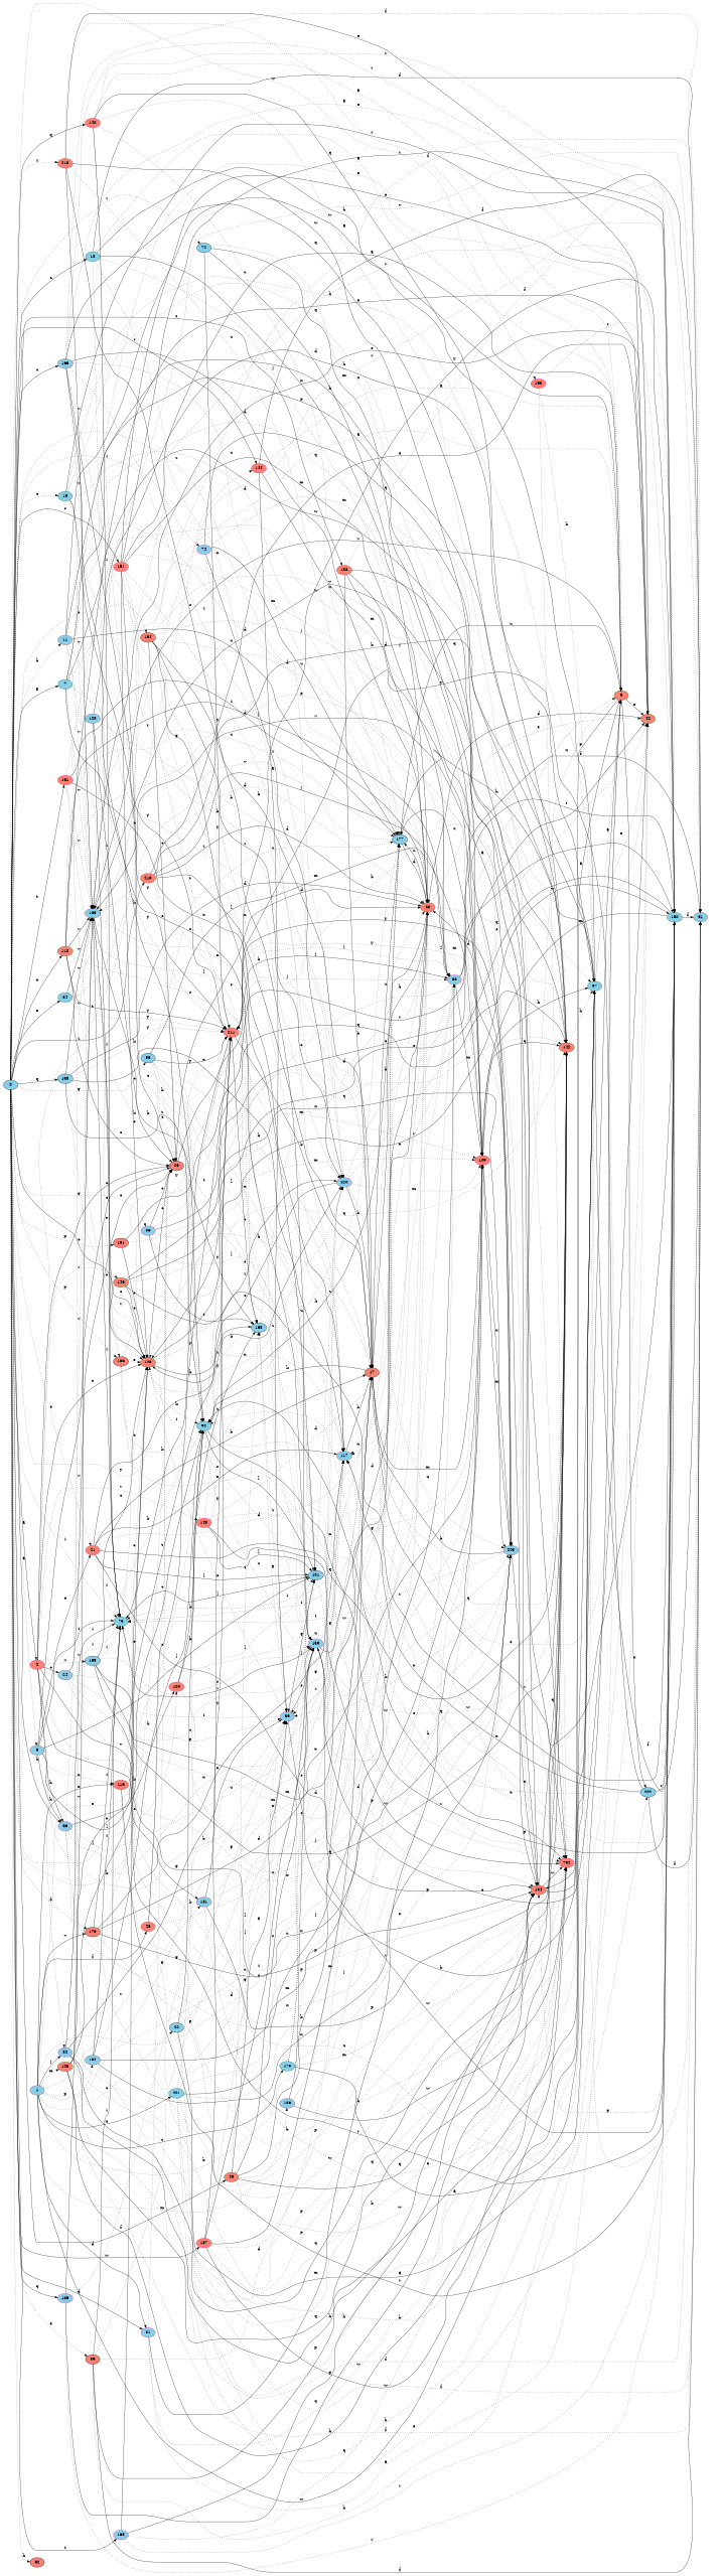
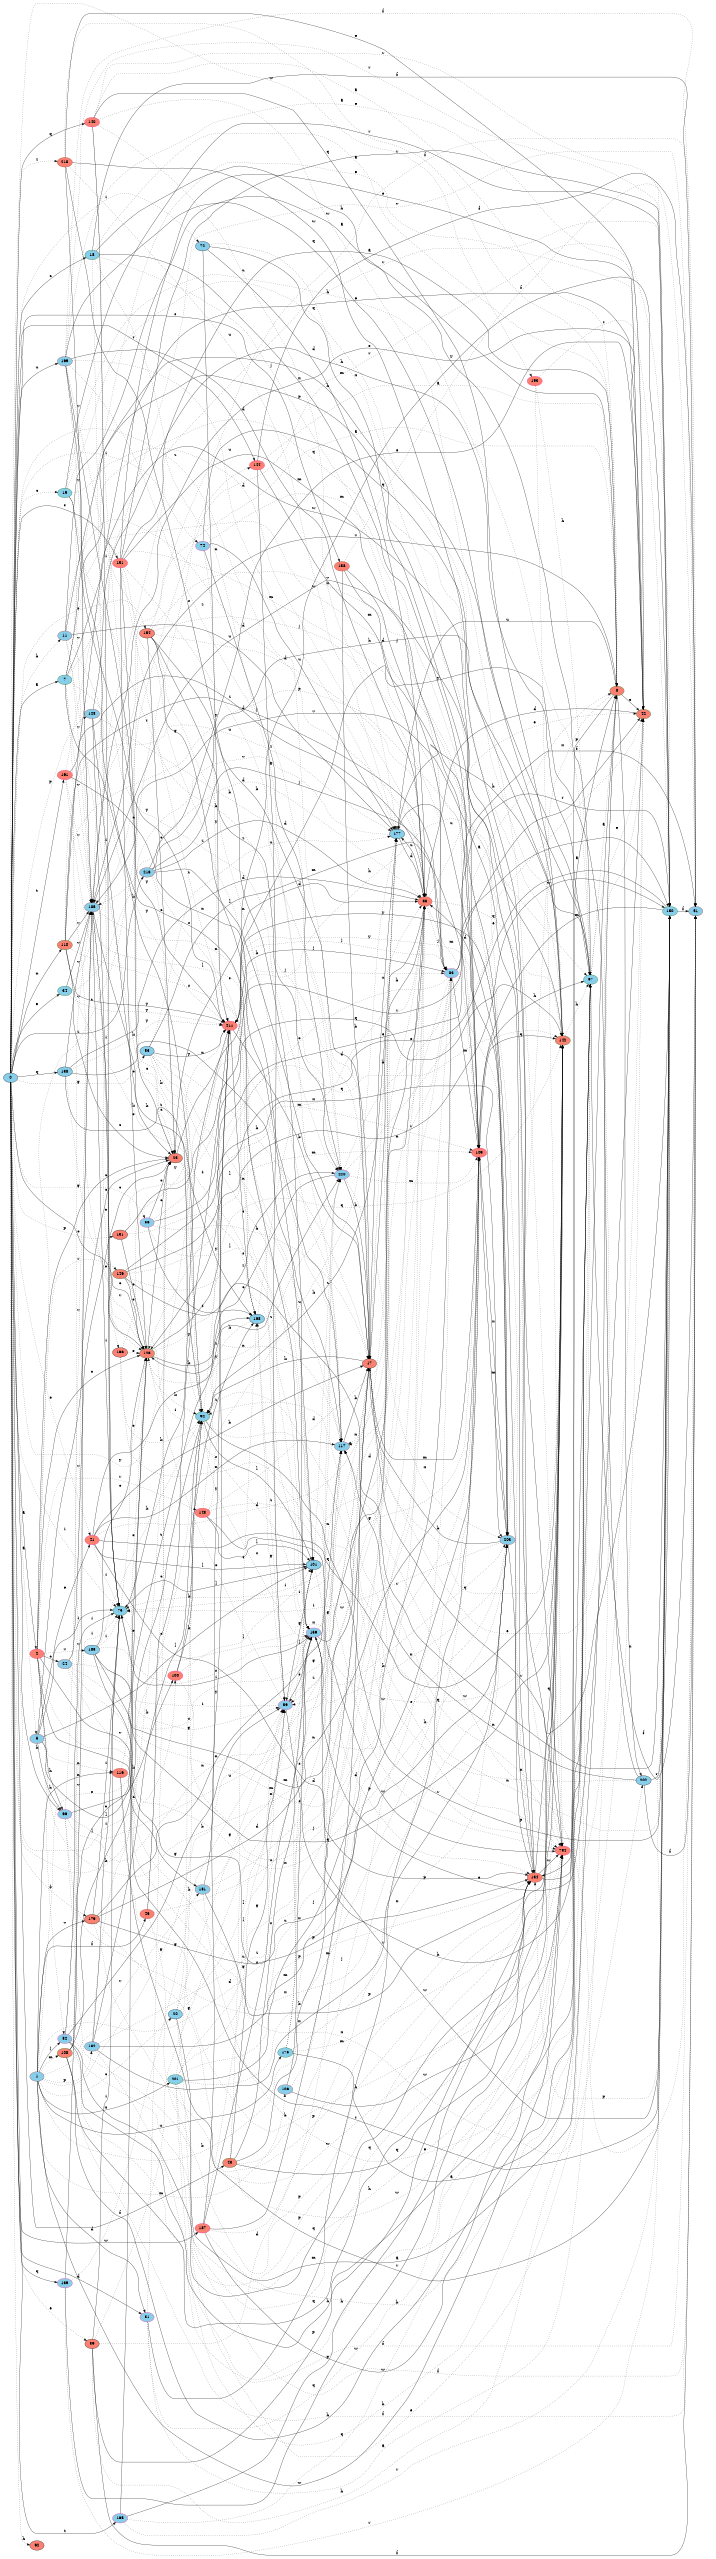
  strict digraph {
    rankdir=LR
    node [color=deeppink fillcolor=skyblue style=filled]
    edge [style=dotted]
    0 [color=black]
    2 [fillcolor=salmon]
    5 [color=brown]
    7 [color=darkgreen]
    11 [color=brown]
    18 [color=darkgreen]
    19 [color=darkgreen]
    31
    34 [color=darkgreen]
    39 [color=black fillcolor=salmon]
    41 [fillcolor=salmon]
    43 [color=darkgreen fillcolor=salmon]
    53 [color=black]
    56
    62 [color=black fillcolor=salmon]
    66
    72 [color=black]
    74
    75 [color=darkgreen]
    92 [color=darkgreen]
    100 [fillcolor=salmon]
    110 [color=darkgreen fillcolor=salmon]
    126 [color=darkgreen fillcolor=salmon]
    128 [color=brown]
    131 [color=black fillcolor=salmon]
    138 [color=black]
    139
    140 [fillcolor=salmon]
    144 [fillcolor=salmon]
    151 [fillcolor=salmon]
    154 [color=black fillcolor=salmon]
    158 [color=brown fillcolor=salmon]
    161 [fillcolor=salmon]
    165
    169 [color=brown]
    179 [color=black fillcolor=salmon]
    187 [fillcolor=salmon]
    193 [fillcolor=salmon]
    211 [fillcolor=salmon]
-   216 [color=brown fillcolor=salmon]
+   216 [color=brown]
    218 [color=brown fillcolor=salmon]
    220
    82
    116 [color=brown fillcolor=salmon]
    181 [color=brown]
    24 [color=brown]
    25 [color=black fillcolor=salmon]
    146 [color=darkgreen fillcolor=salmon]
    148 [fillcolor=salmon]
    150 [color=darkgreen]
    183 [color=black]
    202 [color=black]
    17 [color=black fillcolor=salmon]
    101 [color=black]
    n55 [fillcolor=salmon label=794]
    42 [color=darkgreen fillcolor=salmon]
    67 [color=darkgreen]
    109 [fillcolor=salmon]
    142 [color=darkgreen fillcolor=salmon]
    159
    166 [color=black fillcolor=salmon]
    185 [color=brown]
    33 [color=brown fillcolor=salmon]
    8 [color=darkgreen fillcolor=salmon]
    134 [color=brown fillcolor=salmon]
    177 [color=black]
    203 [color=brown]
    117 [color=brown]
    51 [color=brown]
    83
    59
    168 [color=black]
    1 [color=brown]
    20 [color=black]
    46 [color=brown fillcolor=salmon]
    106 [color=brown]
    108 [color=darkgreen fillcolor=salmon]
    132 [color=brown]
    175 [color=darkgreen]
    201 [color=darkgreen]
    0 -> 2 [label=a style=solid]
    0 -> 5 [label=a]
    0 -> 7 [label=a style=solid]
    0 -> 11 [label=b]
    0 -> 18 [label=c style=solid]
    0 -> 19 [label=c]
    0 -> 31 [label=d style=solid]
    0 -> 34 [label=e style=solid]
    0 -> 39 [label=e]
    0 -> 41 [label=e]
    0 -> 43 [label=f style=solid]
    0 -> 53 [label=g]
    0 -> 56 [label=g]
    0 -> 62 [label=h]
    0 -> 66 [label=h style=solid]
    0 -> 72 [label=i]
    0 -> 74 [label=i]
    0 -> 75 [label=i]
    0 -> 92 [label=k]
    0 -> 100 [label=l]
    0 -> 110 [label=n style=solid]
    0 -> 126 [label=o style=solid]
-   0 -> 166 [label=p]
+   0 -> 128 [label=p]
    0 -> 131 [label=p]
    0 -> 138 [label=q style=solid]
    0 -> 139 [label=q style=solid]
    0 -> 140 [label=q style=solid]
    0 -> 144 [label=r style=solid]
    0 -> 151 [label=s style=solid]
    0 -> 154 [label=s]
    0 -> 158 [label=s style=solid]
    0 -> 161 [label=t style=solid]
    0 -> 165 [label=t style=solid]
    0 -> 169 [label=u style=solid]
    0 -> 179 [label=v]
    0 -> 187 [label=w style=solid]
    0 -> 193 [label=w]
    0 -> 211 [label=y]
    0 -> 216 [label=z style=solid]
    0 -> 218 [label=z]
    0 -> 220 [label=z]
    2 -> 66 [label=h style=solid]
    2 -> 126 [label=o style=solid]
    2 -> 144 [label=r]
    2 -> 82 [label=j]
    2 -> 116 [label=n]
    2 -> 181 [label=v style=solid]
    2 -> 24 [label=c style=solid]
    2 -> 25 [label=c style=solid]
    2 -> 146 [label=r]
    2 -> 148 [label=r]
    2 -> 150 [label=r style=solid]
    2 -> 183 [label=v]
    2 -> 202 [label=x]
    5 -> 41 [label=e style=solid]
    5 -> 66 [label=h style=solid]
    5 -> 75 [label=i style=solid]
    5 -> 100 [label=l style=solid]
    5 -> 25 [label=c style=solid]
    5 -> 17 [label=b]
    5 -> 101 [label=l style=solid]
    7 -> 220 [label=z]
    7 -> n55 [label=w style=solid]
    7 -> 42 [label=e]
    7 -> 67 [label=h style=solid]
    7 -> 109 [label=m]
    7 -> 142 [label=q]
    7 -> 159 [label=s style=solid]
    7 -> 166 [label=t]
    7 -> 185 [label=v]
    11 -> 92 [label=k]
    11 -> 211 [label=y]
    11 -> 185 [label=v]
    11 -> 33 [label=d]
    11 -> 8 [label=a style=solid]
    11 -> 134 [label=p style=solid]
    11 -> 177 [label=u style=solid]
    18 -> 75 [label=i]
    18 -> 67 [label=h style=solid]
    18 -> 8 [label=a]
    18 -> 203 [label=x style=solid]
    18 -> 117 [label=n]
    18 -> 51 [label=f style=solid]
    18 -> 83 [label=j]
    19 -> 211 [label=y style=solid]
    19 -> 150 [label=r style=solid]
    19 -> 17 [label=b]
    19 -> 67 [label=h]
    19 -> 142 [label=q]
    19 -> 185 [label=v]
    19 -> 33 [label=d]
    31 -> 25 [label=c]
    31 -> n55 [label=w]
    31 -> 109 [label=m style=solid]
    31 -> 8 [label=a]
    34 -> 211 [label=y]
    34 -> 150 [label=r]
    34 -> 185 [label=v style=solid]
    34 -> 33 [label=d]
    39 -> 75 [label=i style=solid]
    39 -> 67 [label=h]
    39 -> 33 [label=d]
    39 -> 134 [label=p style=solid]
    39 -> 51 [label=f style=solid]
    39 -> 59 [label=g]
    41 -> 75 [label=i]
    41 -> 220 [label=z style=solid]
    41 -> 150 [label=r style=solid]
    41 -> 17 [label=b style=solid]
    41 -> 101 [label=l style=solid]
    41 -> 142 [label=q style=solid]
    41 -> 33 [label=d]
    41 -> 117 [label=n style=solid]
    43 -> 17 [label=b style=solid]
    43 -> n55 [label=w]
    43 -> 142 [label=q style=solid]
    43 -> 159 [label=s style=solid]
    43 -> 83 [label=j]
    43 -> 59 [label=g style=solid]
    43 -> 168 [label=t]
    53 -> 211 [label=y style=solid]
    53 -> 25 [label=c]
    53 -> 17 [label=b]
    53 -> 101 [label=l]
    53 -> 109 [label=m style=solid]
    53 -> 177 [label=u]
    53 -> 117 [label=n]
    53 -> 168 [label=t]
    56 -> 25 [label=c style=solid]
    56 -> 17 [label=b]
    56 -> 101 [label=l]
    56 -> 67 [label=h]
    56 -> 142 [label=q style=solid]
    56 -> 168 [label=t style=solid]
    66 -> 185 [label=v]
    66 -> 134 [label=p]
    66 -> 177 [label=u]
    66 -> 203 [label=x]
    66 -> 117 [label=n]
    66 -> 168 [label=t style=solid]
    72 -> 211 [label=y style=solid]
    72 -> 109 [label=m style=solid]
    72 -> 33 [label=d style=solid]
    72 -> 203 [label=x]
    74 -> 211 [label=y]
    74 -> 220 [label=z style=solid]
    74 -> 109 [label=m]
    74 -> 142 [label=q style=solid]
    74 -> 177 [label=u style=solid]
    75 -> 126 [label=o]
    75 -> 101 [label=l style=solid]
    75 -> 159 [label=s]
    75 -> 203 [label=x]
    92 -> 211 [label=y]
    92 -> 220 [label=z]
    92 -> 150 [label=r style=solid]
    92 -> 101 [label=l style=solid]
    92 -> n55 [label=w]
    92 -> 159 [label=s]
    100 -> 92 [label=k style=solid]
    100 -> 101 [label=l]
    100 -> 83 [label=j]
    100 -> 168 [label=t style=solid]
    110 -> 92 [label=k]
    110 -> 211 [label=y style=solid]
    110 -> 25 [label=c style=solid]
    110 -> 42 [label=e style=solid]
    110 -> 159 [label=s]
    110 -> 185 [label=v style=solid]
    110 -> 134 [label=p]
    110 -> 177 [label=u]
    110 -> 83 [label=j style=solid]
    126 -> 92 [label=k]
    126 -> 220 [label=z style=solid]
    126 -> 25 [label=c style=solid]
    126 -> 150 [label=r style=solid]
    126 -> 109 [label=m]
    126 -> 185 [label=v]
    126 -> 117 [label=n]
    128 -> 75 [label=i style=solid]
    128 -> 25 [label=c style=solid]
    128 -> 17 [label=b]
    128 -> 67 [label=h style=solid]
    131 -> 126 [label=o style=solid]
    131 -> 150 [label=r style=solid]
    131 -> 142 [label=q]
    131 -> 83 [label=j]
    138 -> 126 [label=o]
    138 -> 211 [label=y]
    138 -> 185 [label=v style=solid]
    138 -> 33 [label=d style=solid]
    138 -> 117 [label=n style=solid]
    138 -> 168 [label=t style=solid]
    139 -> 150 [label=r]
    139 -> 142 [label=q style=solid]
    139 -> 185 [label=v style=solid]
    139 -> 59 [label=g]
    140 -> 75 [label=i style=solid]
    140 -> 25 [label=c]
    140 -> 150 [label=r]
    140 -> n55 [label=w]
    140 -> 142 [label=q style=solid]
    140 -> 8 [label=a]
    140 -> 177 [label=u]
    144 -> 109 [label=m style=solid]
    144 -> 8 [label=a]
    144 -> 51 [label=f style=solid]
    144 -> 59 [label=g style=solid]
    151 -> 92 [label=k]
    151 -> 126 [label=o style=solid]
    151 -> 220 [label=z]
    151 -> 25 [label=c style=solid]
    151 -> 150 [label=r style=solid]
    151 -> 42 [label=e style=solid]
    151 -> 109 [label=m style=solid]
    151 -> 8 [label=a style=solid]
    151 -> 168 [label=t]
    154 -> 220 [label=z style=solid]
    154 -> 25 [label=c style=solid]
    154 -> 17 [label=b style=solid]
    154 -> 101 [label=l style=solid]
    154 -> 33 [label=d]
    154 -> 203 [label=x]
    154 -> 117 [label=n]
    154 -> 51 [label=f]
    154 -> 83 [label=j]
    158 -> 17 [label=b style=solid]
-   158 -> 142 [label=q style=solid]
    158 -> 33 [label=d style=solid]
    158 -> 51 [label=f]
    158 -> 83 [label=j style=solid]
    161 -> 126 [label=o]
    161 -> n55 [label=w]
    161 -> 185 [label=v]
    161 -> 33 [label=d style=solid]
    161 -> 117 [label=n style=solid]
    165 -> 126 [label=o style=solid]
    165 -> 150 [label=r]
    165 -> 142 [label=q]
    165 -> 134 [label=p style=solid]
    169 -> 92 [label=k style=solid]
    169 -> 211 [label=y style=solid]
    169 -> 220 [label=z]
    169 -> 150 [label=r]
    169 -> 42 [label=e]
    169 -> 142 [label=q style=solid]
    169 -> 185 [label=v]
    169 -> 33 [label=d style=solid]
    169 -> 177 [label=u]
    169 -> 51 [label=f]
    169 -> 59 [label=g]
    179 -> 75 [label=i style=solid]
    179 -> n55 [label=w]
    179 -> 33 [label=d style=solid]
    179 -> 134 [label=p]
    179 -> 203 [label=x style=solid]
    179 -> 117 [label=n style=solid]
    187 -> 211 [label=y style=solid]
    187 -> 17 [label=b style=solid]
    187 -> n55 [label=w style=solid]
    187 -> 67 [label=h]
    187 -> 109 [label=m]
    187 -> 159 [label=s style=solid]
    187 -> 59 [label=g]
    193 -> 150 [label=r]
    193 -> n55 [label=w]
    193 -> 67 [label=h]
    211 -> 75 [label=i style=solid]
    211 -> 17 [label=b style=solid]
    211 -> 83 [label=j]
    211 -> 168 [label=t style=solid]
    216 -> 25 [label=c]
    216 -> 17 [label=b style=solid]
    216 -> 42 [label=e style=solid]
    216 -> 67 [label=h style=solid]
    216 -> 159 [label=s]
    216 -> 33 [label=d style=solid]
    216 -> 83 [label=j style=solid]
    218 -> n55 [label=w style=solid]
    218 -> 42 [label=e style=solid]
    218 -> 159 [label=s style=solid]
    218 -> 185 [label=v style=solid]
    218 -> 8 [label=a]
    218 -> 177 [label=u]
    220 -> 126 [label=o style=solid]
    220 -> 17 [label=b style=solid]
    220 -> 42 [label=e]
    220 -> 109 [label=m]
    220 -> 8 [label=a]
    220 -> 203 [label=x]
    82 -> 75 [label=i style=solid]
    82 -> 67 [label=h style=solid]
    82 -> 142 [label=q style=solid]
    82 -> 185 [label=v]
    82 -> 134 [label=p]
    82 -> 51 [label=f]
    82 -> 59 [label=g style=solid]
    116 -> 126 [label=o]
    116 -> 150 [label=r style=solid]
    116 -> 67 [label=h]
    181 -> 211 [label=y style=solid]
    181 -> 42 [label=e]
    181 -> 33 [label=d]
    181 -> 134 [label=p style=solid]
    181 -> 117 [label=n]
    24 -> 25 [label=c style=solid]
    24 -> 109 [label=m]
    24 -> 159 [label=s]
    24 -> 185 [label=v]
    24 -> 134 [label=p]
    24 -> 203 [label=x]
    25 -> 92 [label=k]
    25 -> 159 [label=s]
    25 -> 33 [label=d style=solid]
    25 -> 83 [label=j style=solid]
    146 -> 126 [label=o style=solid]
    146 -> 150 [label=r style=solid]
    146 -> 42 [label=e style=solid]
    146 -> 109 [label=m]
    146 -> 142 [label=q]
    146 -> 159 [label=s]
    146 -> 203 [label=x style=solid]
    148 -> 211 [label=y]
    148 -> 101 [label=l style=solid]
    148 -> n55 [label=w style=solid]
    148 -> 33 [label=d]
    148 -> 134 [label=p]
    148 -> 177 [label=u]
    150 -> 126 [label=o style=solid]
    150 -> 211 [label=y style=solid]
    150 -> 109 [label=m style=solid]
    150 -> 185 [label=v]
    150 -> 134 [label=p]
    150 -> 117 [label=n]
    150 -> 51 [label=f style=solid]
    183 -> 75 [label=i]
    183 -> 92 [label=k]
    183 -> 126 [label=o style=solid]
    183 -> 109 [label=m style=solid]
    183 -> 142 [label=q style=solid]
    183 -> 134 [label=p style=solid]
    183 -> 59 [label=g]
    202 -> 92 [label=k]
    202 -> 211 [label=y style=solid]
    202 -> 150 [label=r style=solid]
    202 -> 117 [label=n style=solid]
    202 -> 51 [label=f style=solid]
    17 -> 92 [label=k style=solid]
    17 -> 150 [label=r style=solid]
    17 -> n55 [label=w]
    17 -> 42 [label=e]
    17 -> 109 [label=m style=solid]
    17 -> 142 [label=q]
    17 -> 177 [label=u style=solid]
    17 -> 117 [label=n]
    17 -> 59 [label=g]
    101 -> 220 [label=z]
    101 -> 142 [label=q]
    101 -> 59 [label=g style=solid]
-   n55 -> 92 [label=k style=solid]
+   n55 -> 92 [label=k]
    42 -> 33 [label=d style=solid]
    67 -> 42 [label=e]
    67 -> 8 [label=a]
    67 -> 51 [label=f style=solid]
    109 -> 75 [label=i]
    109 -> 67 [label=h style=solid]
    109 -> 142 [label=q style=solid]
    109 -> 203 [label=x style=solid]
    142 -> 67 [label=h]
    142 -> 185 [label=v style=solid]
    159 -> 75 [label=i style=solid]
    159 -> 42 [label=e style=solid]
    159 -> 33 [label=d style=solid]
    159 -> 134 [label=p style=solid]
    159 -> 203 [label=x]
    159 -> 117 [label=n]
    166 -> 92 [label=k]
    166 -> 126 [label=o]
    166 -> 211 [label=y]
    166 -> n55 [label=w]
    185 -> 75 [label=i style=solid]
    185 -> 92 [label=k style=solid]
    185 -> 126 [label=o style=solid]
    185 -> 101 [label=l]
    185 -> 42 [label=e style=solid]
    185 -> 8 [label=a]
    185 -> 117 [label=n]
    33 -> 92 [label=k style=solid]
    33 -> 17 [label=b style=solid]
    33 -> 42 [label=e]
    33 -> 109 [label=m]
    33 -> 142 [label=q]
    33 -> 177 [label=u style=solid]
    33 -> 83 [label=j]
    8 -> 202 [label=x style=solid]
    8 -> 42 [label=e style=solid]
    8 -> 185 [label=v style=solid]
    8 -> 134 [label=p style=solid]
    8 -> 177 [label=u style=solid]
    8 -> 203 [label=x]
    134 -> 211 [label=y style=solid]
    134 -> n55 [label=w style=solid]
    134 -> 142 [label=q style=solid]
    134 -> 185 [label=v style=solid]
    134 -> 8 [label=a style=solid]
    177 -> 17 [label=b]
    177 -> 67 [label=h style=solid]
    177 -> 185 [label=v]
    177 -> 33 [label=d style=solid]
    203 -> 75 [label=i]
    203 -> 211 [label=y]
    203 -> 17 [label=b style=solid]
    203 -> 109 [label=m style=solid]
    203 -> 159 [label=s]
    203 -> 33 [label=d style=solid]
    203 -> 134 [label=p style=solid]
    203 -> 177 [label=u style=solid]
    117 -> 17 [label=b style=solid]
    117 -> 59 [label=g]
    51 -> 185 [label=v]
    51 -> 117 [label=n]
    83 -> 75 [label=i]
    83 -> 126 [label=o]
    83 -> 150 [label=r style=solid]
    83 -> 109 [label=m style=solid]
    83 -> 117 [label=n]
    83 -> 51 [label=f style=solid]
    83 -> 59 [label=g]
    59 -> 75 [label=i]
    59 -> 126 [label=o]
    59 -> 101 [label=l]
    59 -> 67 [label=h style=solid]
    59 -> 159 [label=s style=solid]
    59 -> 168 [label=t]
    168 -> 92 [label=k]
    168 -> 33 [label=d]
    168 -> 59 [label=g]
    1 -> 31 [label=d style=solid]
    1 -> 126 [label=o]
    1 -> 179 [label=v style=solid]
    1 -> 82 [label=j style=solid]
    1 -> 116 [label=n style=solid]
    1 -> 181 [label=v]
    1 -> 17 [label=b]
    1 -> n55 [label=w style=solid]
    1 -> 33 [label=d]
    1 -> 59 [label=g]
    1 -> 20 [label=c]
    1 -> 46 [label=f style=solid]
    1 -> 106 [label=m]
    1 -> 108 [label=m]
    1 -> 132 [label=p]
    1 -> 175 [label=u style=solid]
    1 -> 201 [label=x style=solid]
-   20 -> 92 [label=k style=solid]
+   20 -> 92 [label=k]
    20 -> 101 [label=l]
    20 -> 8 [label=a style=solid]
    20 -> 51 [label=f]
    20 -> 59 [label=g]
    46 -> 211 [label=y style=solid]
    46 -> 25 [label=c]
    46 -> 67 [label=h]
    46 -> 177 [label=u]
    106 -> n55 [label=w style=solid]
    106 -> 159 [label=s style=solid]
    106 -> 33 [label=d]
    108 -> 75 [label=i]
    108 -> 92 [label=k style=solid]
    108 -> 126 [label=o style=solid]
    108 -> 67 [label=h style=solid]
    108 -> 142 [label=q style=solid]
    108 -> 185 [label=v]
    108 -> 51 [label=f]
    132 -> 75 [label=i style=solid]
    132 -> 92 [label=k style=solid]
    132 -> 25 [label=c]
    132 -> 67 [label=h]
    132 -> 109 [label=m style=solid]
    132 -> 177 [label=u]
    132 -> 203 [label=x style=solid]
    175 -> 220 [label=z]
    175 -> n55 [label=w]
    175 -> 159 [label=s]
    175 -> 8 [label=a style=solid]
    175 -> 203 [label=x]
    175 -> 117 [label=n]
    201 -> 92 [label=k]
    201 -> 220 [label=z]
    201 -> 101 [label=l]
    201 -> 42 [label=e]
    201 -> 67 [label=h]
    201 -> 109 [label=m]
    201 -> 142 [label=q]
    201 -> 177 [label=u]
    201 -> 83 [label=j style=solid]
  }
